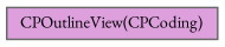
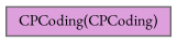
  digraph {
    rankdir=LR
    fontname="EB Garamond"
-   n1 [color=gray40 fillcolor=plum fontname="EB Garamond" fontsize=10 height=0.2 label="CPOutlineView(CPCoding)" shape=record style=filled width=0.4]
+   n1 [color=gray40 fillcolor=plum fontname="EB Garamond" fontsize=10 height=0.2 label="CPCoding(CPCoding)" shape=record style=filled width=0.4]
  }
